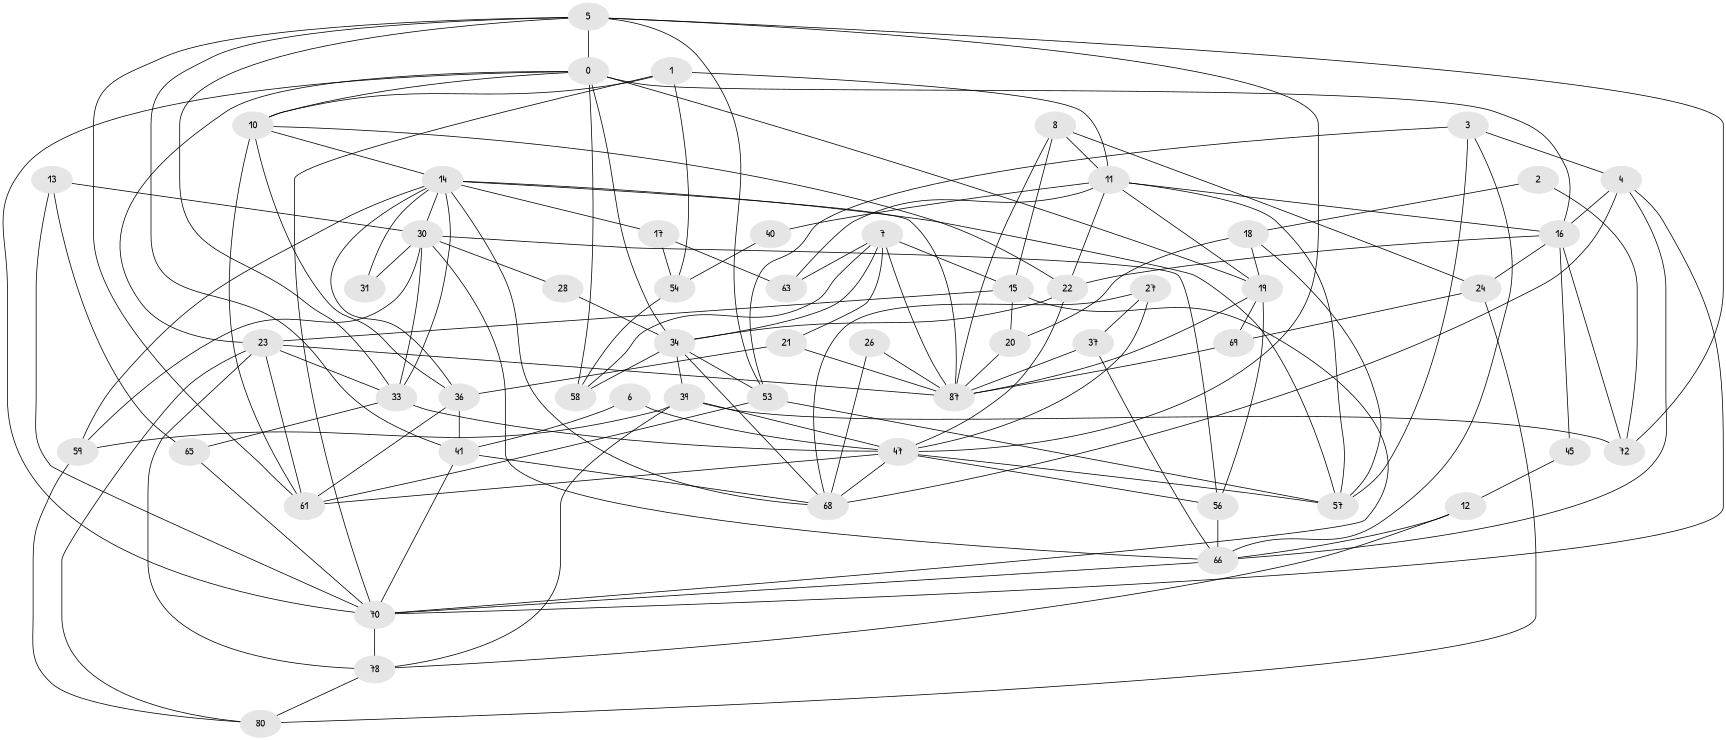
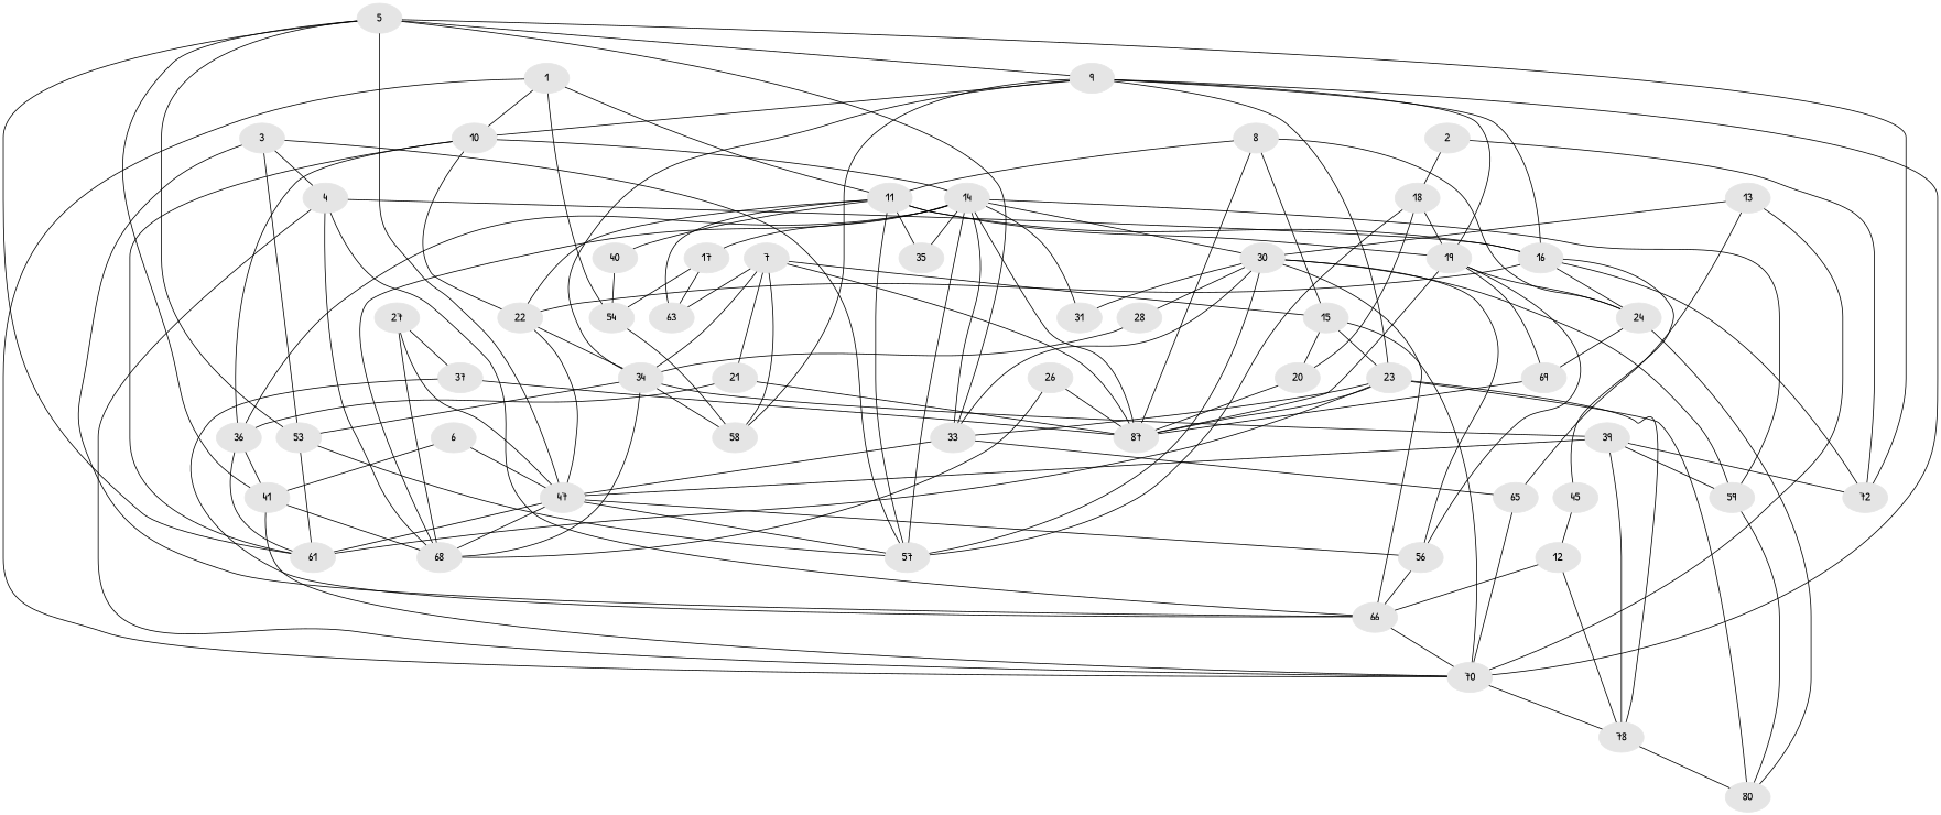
  graph {
    fontname="Patrick Hand"
    node [color=gray90 fontname="Patrick Hand" style=filled]
    edge [fontname="Patrick Hand"]
    10 [super="+48"]
    61 [super="+71"]
    14 [super="+79"]
    22
    36 [super="+51"]
    1
    11 [super="+55"]
    54 [super="+77"]
    70 [super="+73"]
    57 [super="+86"]
    16 [super="+43"]
    63
    19 [super="+32"]
+   35
    40
    58
    78 [super="+81"]
    18 [super="+75"]
    20
    2
    72
    3 [super="+29"]
    4 [super="+46"]
    53 [super="+67"]
    66 [super="+88"]
    68 [super="+85"]
    24 [super="+74"]
    45
    5 [super="+64"]
-   9 [super="+38" label=0]
+   9 [super="+38"]
    33 [super="+42"]
    41 [super="+62"]
    47 [super="+60"]
    34 [super="+82"]
    23 [super="+76"]
    65
    39 [super="+50"]
    56
    6
    7 [super="+49"]
    15
    21 [super="+44"]
    87 [super="+89"]
    8
    69
    80
    30 [super="+52"]
    17
    31
    59 [super="+84"]
    12
    13
    28
    27
    37
    26
    10 -- 61
    10 -- 14
    10 -- 22
    10 -- 36
    14 -- 36
    14 -- 57
+   14 -- 35
    14 -- 68
    14 -- 33
    14 -- 87
    14 -- 30
    14 -- 17
    14 -- 31
    14 -- 59
    22 -- 47
    22 -- 34
    36 -- 61
    36 -- 41
    1 -- 10
    1 -- 11
    1 -- 54
    1 -- 70
    11 -- 22
    11 -- 57
    11 -- 16
    11 -- 63
    11 -- 19
+   11 -- 35
    11 -- 40
    54 -- 58
    70 -- 78
    16 -- 22
    16 -- 72
    16 -- 24
    16 -- 45
+   19 -- 24
    19 -- 56
    19 -- 87
    19 -- 69
    40 -- 54
    78 -- 80
    18 -- 57
    18 -- 19
    18 -- 20
    20 -- 87
    2 -- 18
    2 -- 72
    3 -- 57
    3 -- 4
    3 -- 53
    3 -- 66
    4 -- 70
    4 -- 16 [weight=2]
    4 -- 66
    4 -- 68
    53 -- 61
    53 -- 57
    66 -- 70
    24 -- 69
    24 -- 80
    45 -- 12
    5 -- 61
    5 -- 72
    5 -- 53
    5 -- 9
    5 -- 33
    5 -- 41
    5 -- 47
    9 -- 10
    9 -- 70
    9 -- 16
    9 -- 19
    9 -- 58
    9 -- 34
    9 -- 23
    33 -- 47
    33 -- 65
    41 -- 70
    41 -- 68
    47 -- 61 [weight=2]
    47 -- 57
    47 -- 68
    47 -- 56
    34 -- 58
    34 -- 53
    34 -- 68
    34 -- 39
    23 -- 61
    23 -- 78
    23 -- 33
    23 -- 87
    23 -- 80
    65 -- 70
    39 -- 78
    39 -- 72
    39 -- 47
    39 -- 59
    56 -- 66
    6 -- 41
    6 -- 47
    7 -- 63
    7 -- 58
    7 -- 34
    7 -- 15
    7 -- 21
    7 -- 87
    15 -- 70
    15 -- 20
    15 -- 23
    21 -- 36
    21 -- 87
    8 -- 11
    8 -- 24
    8 -- 15
    8 -- 87
    69 -- 87
+   30 -- 57
    30 -- 66
    30 -- 33
    30 -- 56
    30 -- 31
    30 -- 59
    30 -- 28
    17 -- 54
    17 -- 63
    59 -- 80
    12 -- 78
    12 -- 66
    13 -- 70
    13 -- 65
    13 -- 30
    28 -- 34
    27 -- 68
    27 -- 47
    27 -- 37
    37 -- 66
    37 -- 87
    26 -- 68
    26 -- 87
  }
